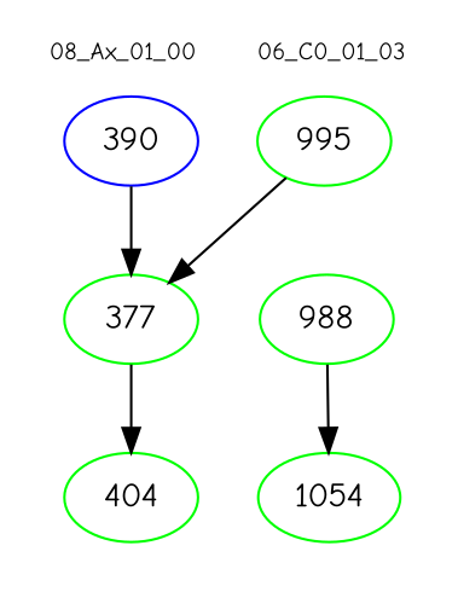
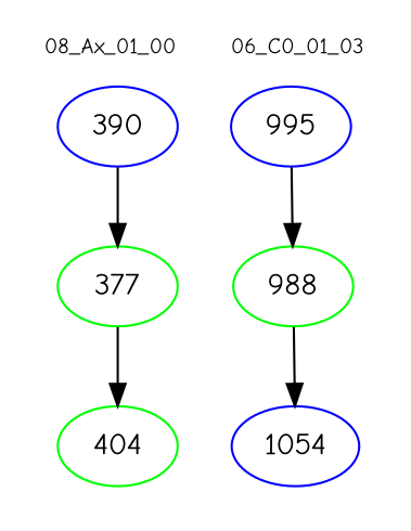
  digraph {
    fontname="Comic Neue"
    node [color=blue fontname="Comic Neue"]
    edge [color=black fontname="Comic Neue"]
    n1 [label=390]
    n2 [color=green label=377]
    n3 [color=green label=404]
-   n4 [color=green label=995]
+   n4 [label=995]
    n5 [color=green label=988]
-   n6 [color=green label=1054]
+   n6 [label=1054]
    subgraph cluster_1 {
      color=white
      fontsize=10
      label="08_Ax_01_00"
      n1
      n2
      n3
    }
    subgraph cluster_2 {
      color=white
      fontsize=10
      label="06_C0_01_03"
      n4
      n5
      n6
    }
    n1 -> n2
    n2 -> n3
-   n4 -> n2
+   n4 -> n5
    n5 -> n6
  }
